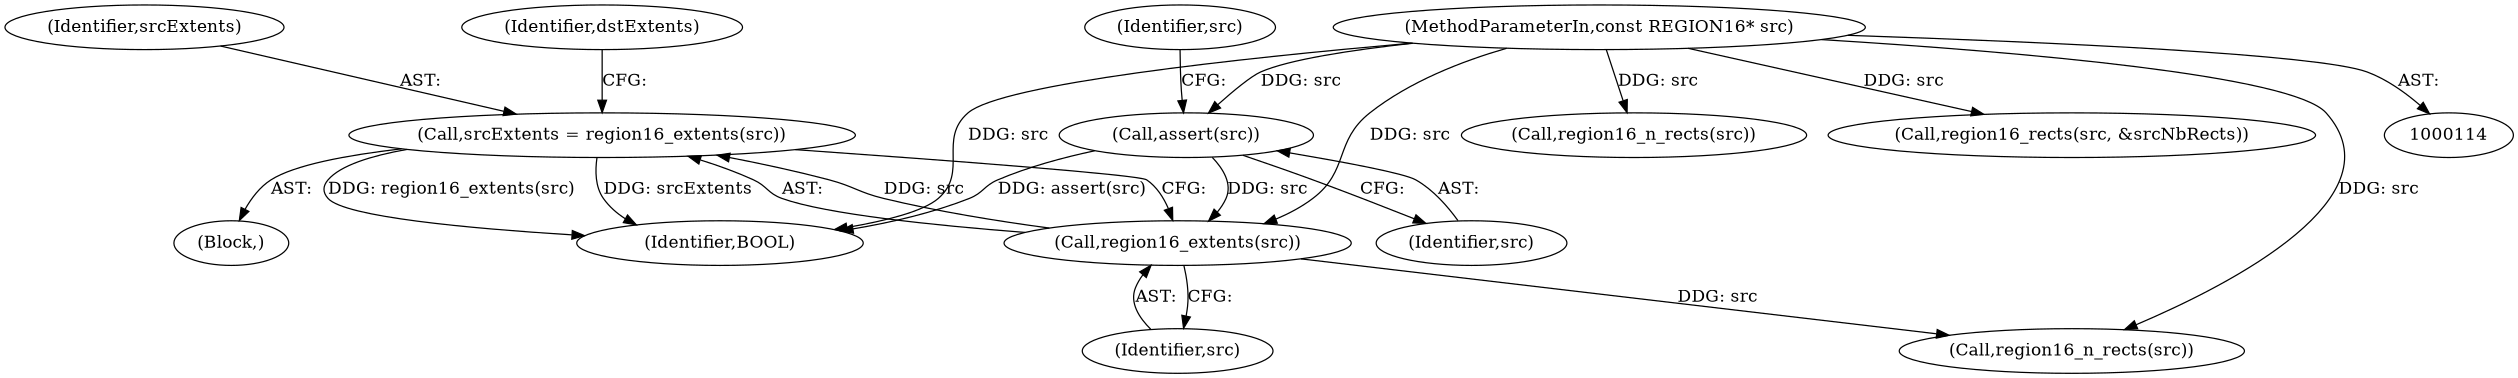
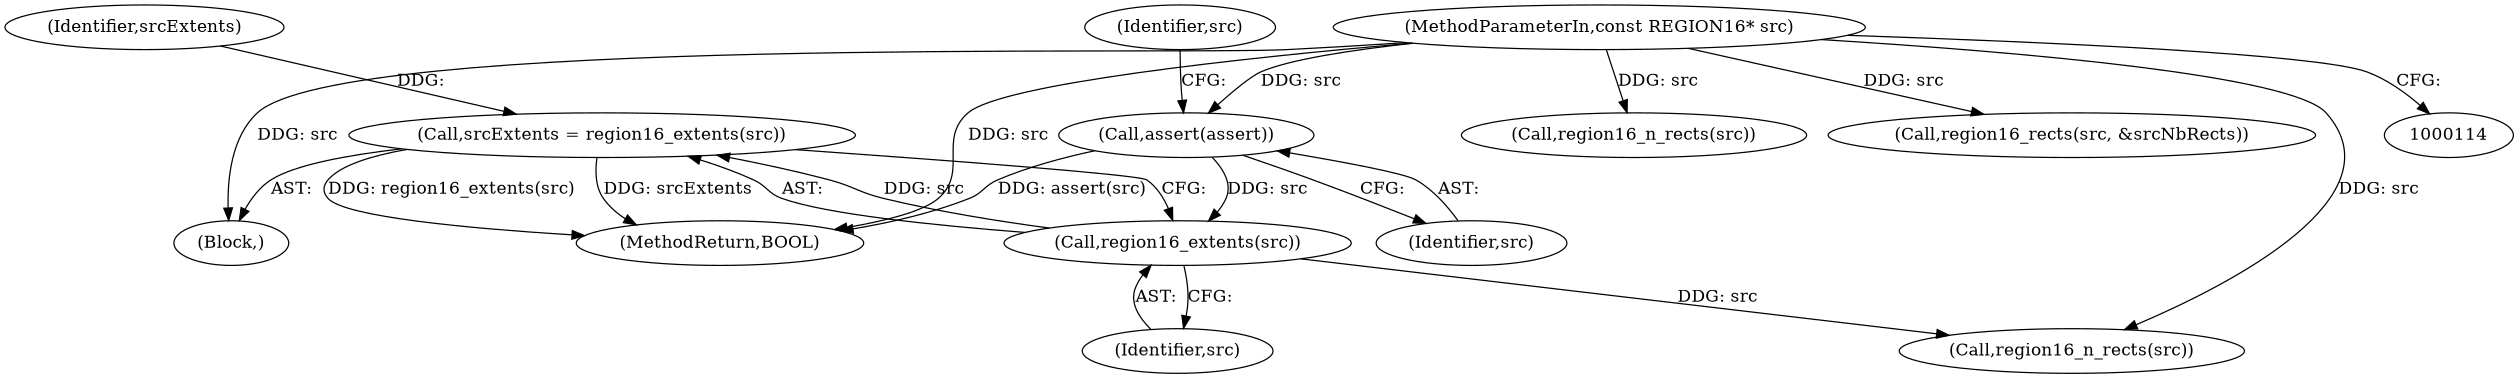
  digraph {
    n1 [label="(Call,srcExtents = region16_extents(src))"]
    n2 [label="(Call,region16_extents(src))"]
    n3 [label="(Block,)"]
-   n4 [label="(Identifier,BOOL)"]
+   n4 [label="(MethodReturn,BOOL)"]
    n5 [label="(Identifier,src)"]
    n6 [label="(Call,region16_n_rects(src))"]
-   n7 [label="(Call,assert(src))"]
+   n7 [label="(Call,assert(assert))"]
    n8 [label="(Identifier,src)"]
    n9 [label="(MethodParameterIn,const REGION16* src)"]
    n10 [label="(Call,region16_n_rects(src))"]
    n11 [label="(Call,region16_rects(src, &srcNbRects))"]
    n12 [label=1000114]
-   n13 [label="(Identifier,dstExtents)"]
    n14 [label="(Identifier,src)"]
    n15 [label="(Identifier,srcExtents)"]
    n1 -> n2 [label="CFG: "]
    n1 -> n3 [label="AST: "]
    n1 -> n4 [label="DDG: region16_extents(src)"]
    n1 -> n4 [label="DDG: srcExtents"]
    n2 -> n1 [label="AST: "]
    n2 -> n1 [label="DDG: src"]
    n2 -> n5 [label="CFG: "]
    n2 -> n6 [label="DDG: src"]
    n5 -> n2 [label="AST: "]
    n7 -> n2 [label="DDG: src"]
    n7 -> n4 [label="DDG: assert(src)"]
    n7 -> n8 [label="CFG: "]
    n8 -> n7 [label="AST: "]
-   n9 -> n2 [label="DDG: src"]
+   n9 -> n3 [label="DDG: src"]
    n9 -> n4 [label="DDG: src"]
    n9 -> n6 [label="DDG: src"]
    n9 -> n7 [label="DDG: src"]
    n9 -> n10 [label="DDG: src"]
    n9 -> n11 [label="DDG: src"]
-   n9 -> n12 [label="AST: "]
-   n13 -> n1 [label="CFG: "]
+   n9 -> n12 [label="CFG: "]
    n14 -> n7 [label="CFG: "]
-   n15 -> n1 [label="AST: "]
+   n15 -> n1 [label="DDG: "]
  }
